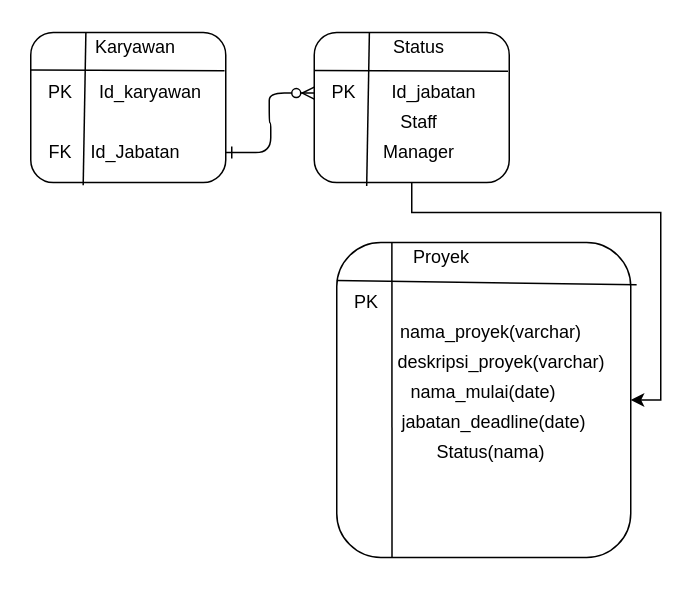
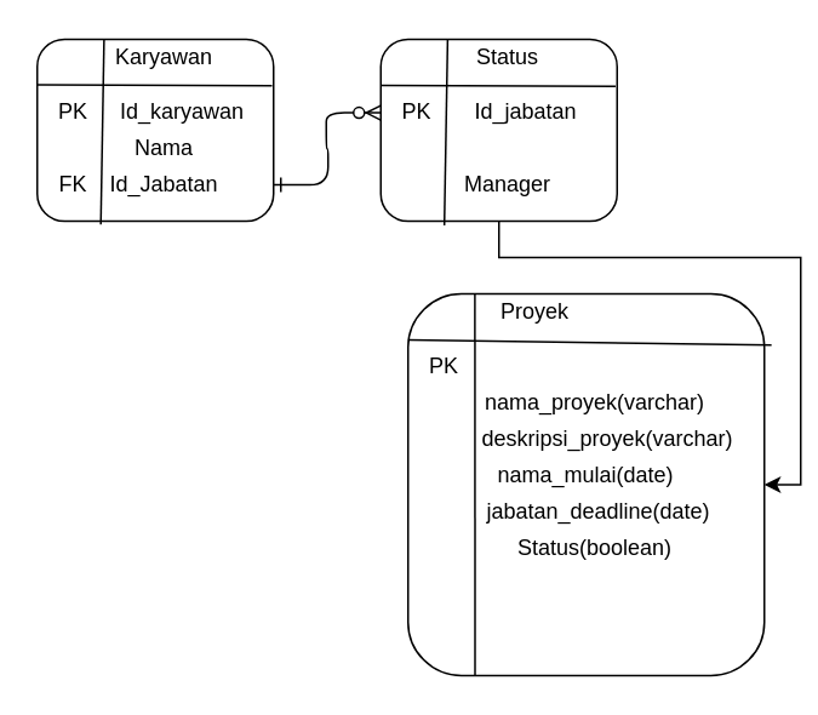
  <mxCell id="0" />
  <mxCell id="1" parent="0" />
  <mxCell id="2" value="" style="rounded=1;whiteSpace=wrap;html=1;" vertex="1" parent="1"><mxGeometry x="20" y="21" width="130" height="100" as="geometry" /></mxCell>
  <mxCell id="3" value="Karyawan" style="text;html=1;strokeColor=none;fillColor=none;align=center;verticalAlign=middle;whiteSpace=wrap;rounded=0;" vertex="1" parent="1"><mxGeometry x="70" y="21" width="40" height="20" as="geometry" /></mxCell>
  <mxCell id="4" value="" style="endArrow=none;html=1;entryX=0.993;entryY=0.345;entryDx=0;entryDy=0;entryPerimeter=0;exitX=0;exitY=0;exitDx=0;exitDy=0;" edge="1" parent="1" source="9"><mxGeometry width="50" height="50" relative="1" as="geometry"><mxPoint x="29.16" y="46.5" as="sourcePoint" /><mxPoint x="149.16" y="46.5" as="targetPoint" /></mxGeometry></mxCell>
+ <mxCell id="5" value="Nama" style="text;html=1;strokeColor=none;fillColor=none;align=center;verticalAlign=middle;whiteSpace=wrap;rounded=0;" vertex="1" parent="1"><mxGeometry x="70" y="71" width="40" height="20" as="geometry" /></mxCell>
  <mxCell id="6" value="Id_karyawan" style="text;html=1;strokeColor=none;fillColor=none;align=center;verticalAlign=middle;whiteSpace=wrap;rounded=0;" vertex="1" parent="1"><mxGeometry x="80" y="51" width="40" height="20" as="geometry" /></mxCell>
  <mxCell id="7" value="Id_Jabatan" style="text;html=1;strokeColor=none;fillColor=none;align=center;verticalAlign=middle;whiteSpace=wrap;rounded=0;" vertex="1" parent="1"><mxGeometry x="70" y="91" width="40" height="20" as="geometry" /></mxCell>
  <mxCell id="8" value="" style="endArrow=none;html=1;entryX=0.198;entryY=-0.004;entryDx=0;entryDy=0;entryPerimeter=0;exitX=0.183;exitY=1.019;exitDx=0;exitDy=0;exitPerimeter=0;" edge="1" parent="1"><mxGeometry width="50" height="50" relative="1" as="geometry"><mxPoint x="54.96" y="122.9" as="sourcePoint" /><mxPoint x="56.76" y="20.6" as="targetPoint" /></mxGeometry></mxCell>
  <mxCell id="9" value="PK" style="text;html=1;strokeColor=none;fillColor=none;align=center;verticalAlign=middle;whiteSpace=wrap;rounded=0;" vertex="1" parent="1"><mxGeometry x="20" y="46" width="40" height="30" as="geometry" /></mxCell>
  <mxCell id="10" style="edgeStyle=orthogonalEdgeStyle;rounded=0;orthogonalLoop=1;jettySize=auto;html=1;entryX=1;entryY=0.5;entryDx=0;entryDy=0;" edge="1" parent="1" source="11" target="21"><mxGeometry relative="1" as="geometry" /></mxCell>
  <mxCell id="11" value="" style="rounded=1;whiteSpace=wrap;html=1;" vertex="1" parent="1"><mxGeometry x="209" y="21" width="130" height="100" as="geometry" /></mxCell>
  <mxCell id="12" value="Status" style="text;html=1;strokeColor=none;fillColor=none;align=center;verticalAlign=middle;whiteSpace=wrap;rounded=0;" vertex="1" parent="1"><mxGeometry x="259" y="21.4" width="40" height="20" as="geometry" /></mxCell>
  <mxCell id="13" value="" style="endArrow=none;html=1;entryX=0.993;entryY=0.345;entryDx=0;entryDy=0;entryPerimeter=0;exitX=0;exitY=0;exitDx=0;exitDy=0;" edge="1" parent="1" source="18"><mxGeometry width="50" height="50" relative="1" as="geometry"><mxPoint x="218.16" y="46.9" as="sourcePoint" /><mxPoint x="338.16" y="46.9" as="targetPoint" /></mxGeometry></mxCell>
- <mxCell id="14" value="Staff" style="text;html=1;strokeColor=none;fillColor=none;align=center;verticalAlign=middle;whiteSpace=wrap;rounded=0;" vertex="1" parent="1"><mxGeometry x="259" y="71.4" width="40" height="20" as="geometry" /></mxCell>
  <mxCell id="15" value="Id_jabatan" style="text;html=1;strokeColor=none;fillColor=none;align=center;verticalAlign=middle;whiteSpace=wrap;rounded=0;" vertex="1" parent="1"><mxGeometry x="269" y="51.4" width="40" height="20" as="geometry" /></mxCell>
  <mxCell id="16" value="Manager" style="text;html=1;strokeColor=none;fillColor=none;align=center;verticalAlign=middle;whiteSpace=wrap;rounded=0;" vertex="1" parent="1"><mxGeometry x="259" y="91.4" width="40" height="20" as="geometry" /></mxCell>
  <mxCell id="17" value="" style="endArrow=none;html=1;entryX=0.198;entryY=-0.004;entryDx=0;entryDy=0;entryPerimeter=0;exitX=0.183;exitY=1.019;exitDx=0;exitDy=0;exitPerimeter=0;" edge="1" parent="1"><mxGeometry width="50" height="50" relative="1" as="geometry"><mxPoint x="243.96" y="123.3" as="sourcePoint" /><mxPoint x="245.76" y="21" as="targetPoint" /></mxGeometry></mxCell>
  <mxCell id="18" value="PK" style="text;html=1;strokeColor=none;fillColor=none;align=center;verticalAlign=middle;whiteSpace=wrap;rounded=0;" vertex="1" parent="1"><mxGeometry x="209" y="46.4" width="40" height="30" as="geometry" /></mxCell>
  <mxCell id="19" value="FK" style="text;html=1;strokeColor=none;fillColor=none;align=center;verticalAlign=middle;whiteSpace=wrap;rounded=0;" vertex="1" parent="1"><mxGeometry x="20" y="86" width="40" height="30" as="geometry" /></mxCell>
  <mxCell id="20" value="" style="edgeStyle=entityRelationEdgeStyle;endArrow=ERzeroToMany;startArrow=ERone;endFill=1;startFill=0;entryX=0;entryY=0.5;entryDx=0;entryDy=0;" edge="1" parent="1" target="18"><mxGeometry width="100" height="100" relative="1" as="geometry"><mxPoint x="150" y="101" as="sourcePoint" /><mxPoint x="230" y="131" as="targetPoint" /></mxGeometry></mxCell>
  <mxCell id="21" value="" style="rounded=1;whiteSpace=wrap;html=1;" vertex="1" parent="1"><mxGeometry x="224" y="161" width="196" height="210" as="geometry" /></mxCell>
  <mxCell id="22" value="Proyek" style="text;html=1;strokeColor=none;fillColor=none;align=center;verticalAlign=middle;whiteSpace=wrap;rounded=0;" vertex="1" parent="1"><mxGeometry x="274" y="161.4" width="40" height="20" as="geometry" /></mxCell>
  <mxCell id="23" value="" style="endArrow=none;html=1;entryX=1.02;entryY=0.134;entryDx=0;entryDy=0;exitX=0;exitY=0;exitDx=0;exitDy=0;entryPerimeter=0;" edge="1" parent="1" source="27" target="21"><mxGeometry width="50" height="50" relative="1" as="geometry"><mxPoint x="233.16" y="186.9" as="sourcePoint" /><mxPoint x="353.16" y="186.9" as="targetPoint" /></mxGeometry></mxCell>
  <mxCell id="24" value="nama_proyek(varchar)" style="text;html=1;strokeColor=none;fillColor=none;align=center;verticalAlign=middle;whiteSpace=wrap;rounded=0;" vertex="1" parent="1"><mxGeometry x="274" y="211.4" width="106" height="20" as="geometry" /></mxCell>
  <mxCell id="25" value="deskripsi_proyek(varchar)" style="text;html=1;strokeColor=none;fillColor=none;align=center;verticalAlign=middle;whiteSpace=wrap;rounded=0;" vertex="1" parent="1"><mxGeometry x="314" y="231.4" width="40" height="20" as="geometry" /></mxCell>
  <mxCell id="26" value="" style="endArrow=none;html=1;entryX=0.198;entryY=-0.004;entryDx=0;entryDy=0;entryPerimeter=0;exitX=0.188;exitY=1;exitDx=0;exitDy=0;exitPerimeter=0;" edge="1" parent="1" source="21"><mxGeometry width="50" height="50" relative="1" as="geometry"><mxPoint x="258.96" y="263.3" as="sourcePoint" /><mxPoint x="260.76" y="161" as="targetPoint" /></mxGeometry></mxCell>
  <mxCell id="27" value="PK" style="text;html=1;strokeColor=none;fillColor=none;align=center;verticalAlign=middle;whiteSpace=wrap;rounded=0;" vertex="1" parent="1"><mxGeometry x="224" y="186.4" width="40" height="30" as="geometry" /></mxCell>
  <mxCell id="28" value="nama_mulai(date)" style="text;html=1;strokeColor=none;fillColor=none;align=center;verticalAlign=middle;whiteSpace=wrap;rounded=0;" vertex="1" parent="1"><mxGeometry x="302" y="251.4" width="40" height="20" as="geometry" /></mxCell>
  <mxCell id="29" value="jabatan_deadline(date)" style="text;html=1;strokeColor=none;fillColor=none;align=center;verticalAlign=middle;whiteSpace=wrap;rounded=0;" vertex="1" parent="1"><mxGeometry x="309" y="271.4" width="40" height="20" as="geometry" /></mxCell>
- <mxCell id="30" value="Status(nama)" style="text;html=1;strokeColor=none;fillColor=none;align=center;verticalAlign=middle;whiteSpace=wrap;rounded=0;" vertex="1" parent="1"><mxGeometry x="274" y="291.4" width="106" height="20" as="geometry" /></mxCell>
+ <mxCell id="30" value="Status(boolean)" style="text;html=1;strokeColor=none;fillColor=none;align=center;verticalAlign=middle;whiteSpace=wrap;rounded=0;" vertex="1" parent="1"><mxGeometry x="274" y="291.4" width="106" height="20" as="geometry" /></mxCell>
